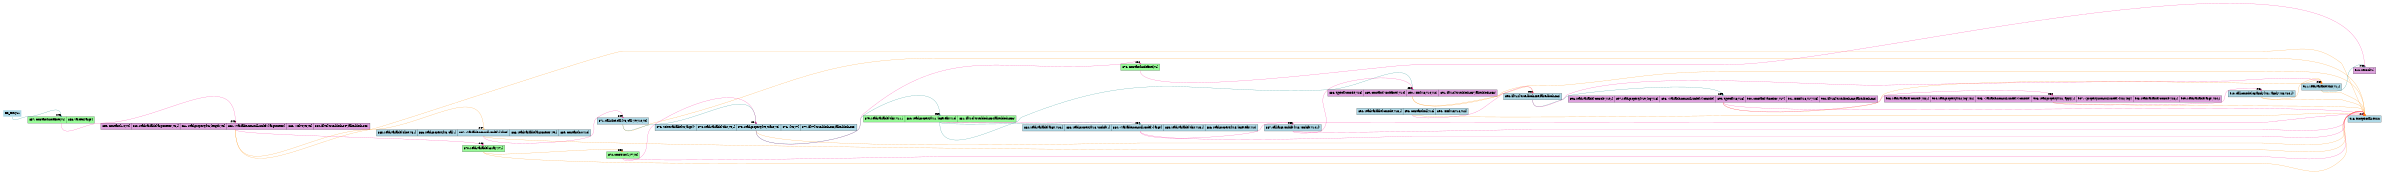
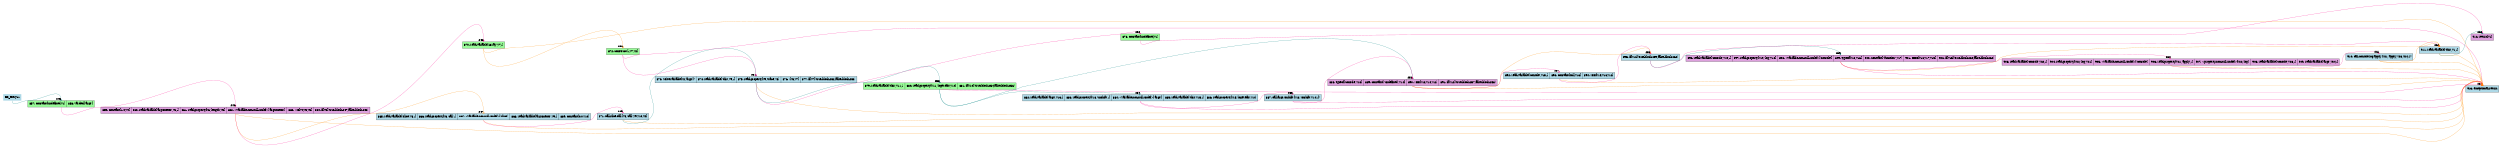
  digraph {
    rankdir=LR
    node [fillcolor=lightblue shape=record style=filled]
    edge [arrowhead=tee color=deeppink headport=n tailport=s]
    n1 [label=BB_entry11 shape=none]
    n2 [fillcolor=palegreen label="{857: constant[undefined,v1]|858: vardecl['args']}"]
    n3 [fillcolor=plum label="{859: constant[1.0,v4]|860: read-variable['arguments',v6,-]|861: read-property[v6,'length',v5]|862: \<variable-non-null-undef\>['arguments']|863: \<=[v4,v5,v3]|864: if[v3](true-block:247,false-block:248)}"]
    n4 [label="{865: read-variable['slice',v8,-]|866: read-property[v8,'call',-]|867: \<variable-non-null-undef\>['slice']|868: read-variable['arguments',v9,-]|869: constant[0.0,v10]}"]
    n5 [fillcolor=palegreen label="{870: read-variable['Array',v7,-]}"]
    n6 [label="{913: exceptional-return}"]
    n7 [label="{871: call-slice.call [v8,'call',v9,v10,v2]}"]
    n8 [fillcolor=palegreen label="{872: construct [-,v7,v2]}"]
    n9 [label="{873: write-variable[v2,'args']*|874: read-variable['this',v9,-]|875: read-property[v9,'trace',v8]|876: ![v8,v7]|877: if[v7](true-block:252,false-block:253)}"]
    n10 [fillcolor=palegreen label="{878: constant[undefined,v1]}"]
    n11 [fillcolor=palegreen label="{879: read-variable['this',v11,-]|880: read-property[v11,'logPrefix',v10]|881: if[v10](true-block:254,false-block:256)}"]
    n12 [fillcolor=plum label="{912: return[v1]}"]
    n13 [label="{882: read-variable['args',v13,-]|883: read-property[v13,'unshift',-]|884: \<variable-non-null-undef\>['args']|885: read-variable['this',v15,-]|886: read-property[v15,'logPrefix',v14]}"]
    n14 [fillcolor=plum label="{888: typeof['console',v13]|889: constant[\"undefined\",v14]|890: !==[v13,v14,v12]|891: if[v12](true-block:257,false-block:258)}"]
    n15 [label="{887: call-args.unshift [v13,'unshift',v14,-]*}"]
    n16 [label="{895: if[v12](true-block:259,false-block:262)}"]
    n17 [label="{892: read-variable['console',v15,-]|893: constant[null,v16]|894: !==[v15,v16,v12]}"]
    n18 [fillcolor=plum label="{896: read-variable['console',v19,-]|897: read-property[v19,'log',v18]|898: \<variable-non-null-undef\>['console']|899: typeof[v18,v16]|900: constant[\"function\",v17]|901: ===[v16,v17,v15]|902: if[v15](true-block:260,false-block:262)}"]
    n19 [label="{911: read-variable['this',v1,-]}"]
    n20 [fillcolor=plum label="{903: read-variable['console',v22,-]|904: read-property[v22,'log',v21]|905: \<variable-non-null-undef\>['console']|906: read-property[v21,'apply',-]|907: \<property-non-null-undef\>[v22,'log']|908: read-variable['console',v23,-]|909: read-variable['args',v24,-]}"]
    n21 [label="{910: call-console.log.apply [v21,'apply',v23,v24,-]*}"]
    n1 -> n2 [color=teal headlabel="    245"]
    n2 -> n3 [arrowhead=diamond headlabel="      246"]
    n3 -> n4 [color=darkorange headlabel="      247"]
    n3 -> n5 [arrowhead=diamond headlabel="      248"]
    n3 -> n6 [color=darkorange headlabel="      264"]
    n4 -> n6 [color=darkorange]
    n4 -> n7 [headlabel="      249"]
    n5 -> n6 [color=darkorange]
    n5 -> n8 [arrowhead=diamond color=darkorange headlabel="      250"]
    n7 -> n6 [arrowhead=diamond color=darkorange]
    n7 -> n9 [color=teal headlabel="      251"]
    n8 -> n6 [arrowhead=diamond]
    n8 -> n9 [arrowhead=diamond]
    n9 -> n6 [arrowhead=diamond color=darkorange]
    n9 -> n10 [headlabel="      252"]
    n9 -> n11 [color=teal headlabel="      253"]
    n10 -> n12 [arrowhead=diamond headlabel="      263"]
    n11 -> n6
    n11 -> n13 [color=teal headlabel="      254"]
    n11 -> n14 [color=teal headlabel="      256"]
    n13 -> n6 [arrowhead=diamond]
    n13 -> n15 [headlabel="      255"]
    n14 -> n6 [color=darkorange]
    n14 -> n16 [arrowhead=diamond color=darkorange headlabel="      258"]
+   n14 -> n17 [headlabel="      257"]
    n15 -> n6
    n15 -> n14 [arrowhead=diamond]
    n16 -> n18 [arrowhead=diamond color=teal headlabel="      259"]
    n16 -> n19 [arrowhead=diamond headlabel="      262"]
    n17 -> n6 [arrowhead=diamond color=darkorange]
    n17 -> n16
    n18 -> n6 [arrowhead=diamond]
    n18 -> n19 [color=darkorange]
    n18 -> n20 [arrowhead=diamond headlabel="      260"]
    n19 -> n6 [arrowhead=diamond color=darkorange]
    n19 -> n12 [color=teal]
    n20 -> n6 [arrowhead=diamond color=darkorange]
    n20 -> n21 [arrowhead=diamond headlabel="      261"]
    n21 -> n6 [color=darkorange]
    n21 -> n19 [arrowhead=diamond color=darkorange]
  }
